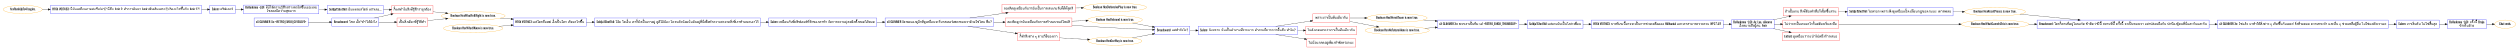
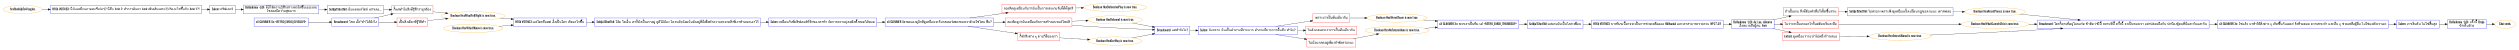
  digraph {
    fontname=Oswald
    rankdir=LR
    node [color=blue fontname=Oswald shape=box]
    edge [fontname=Oswald]
    "HexRankUpTo4 begins." [color=orange shape=""]
    n2 [label="H16h V0l7463: นี่มันเหมือนภาคต่อรึเปล่า!? นี่คือ Amir 2: ทำการค้นหา Amir เพิ่มเติมเหรอ?! เกิดอะไรขึ้นกับ Amir 1?!"]
    n3 [label="Salem: ดริฟเตอร์"]
    n4 [label="Belladonna ~{@: ที่นี่ให้ความรู้สึกสว่างสดใสขึ้นเยอะเลย\nโซลคงมีความสุขมาก"]
    n5 [label="Soldja1Shot1kil: นั่นแหละสไตล์ แจ๋วเลย..."]
    n6 [color=red label="ก็แค่ทำในสิ่งที่รู้สึกว่าถูกต้อง"]
    n7 [label="xX GLIMMER Xx: <RETRO_EMOJI_GIVELOVE>"]
    n8 [label="Broadsword: โซล เอ็ง*ทำ*ได้ยังไง"]
    n9 [color=red label="เป็นสิ่งเดียวที่รู้วิธีทำ"]
    n10 [color=orange label="Boolean HexWhatFeltRight is now true." shape=""]
    n11 [label="H16h V0l7463: แต่ใครคือami เอ็งเป็นใคร เกิดอะไรขึ้น"]
    n12 [color=orange label="Boolean HexWhatIKnow is now true." shape=""]
    n13 [label="Soldja1Shot1kil: โอ้ย ใจเย็น เราก็ยังเป็นเราอยู่ ดูดิไอ้น้อง โดรนตัวน้อยนั่นยังอยู่ที่นี่เพื่อทำความสะอาดสิ่งที่เราทำเลอะเอาไว้"]
    n14 [label="Salem: เหมือนกับที่ดริฟเตอร์ที่รักของเราทำ จัดการความยุ่งเหยิงทั้งหมดได้หมด"]
    n15 [label="xX GLIMMER Xx: พอมองดูอีกทีดูเหมือนจะรีมาสเตอร์เพลงของเราด้วยใช่ไหม หืม?"]
    n16 [color=red label="ลองคิดดูเหมือนกับว่ามันเป็นการเล่นเกมรับที่ดีที่สุดสิ"]
    n17 [color=red label="ลองคิดดูว่ามันเหมือนกับการสร้างแบรนด์ใหม่สิ"]
    n18 [color=red label="ก็ทำสิ่งต่าง ๆ ตามวิธีของเรา"]
    n19 [color=orange label="Boolean HexDefensivePlay is now true." shape=""]
    n20 [color=orange label="Boolean HexRebrand is now true." shape=""]
    n21 [label="Broadsword: แต่ทำยังไง?"]
    n22 [color=orange label="Boolean HexOurWay is now true." shape=""]
    n23 [label="Salem: น้องชาย นั่นเป็นคำถามที่ง่ายมาก คำถามที่ยากกว่านั้นคือ ทำไม?"]
    n24 [color=red label="เพราะเราเป็นทีมเดียวกัน"]
    n25 [color=red label="ไม่สังเกตเหรอว่าเราเป็นทีมเดียวกัน"]
    n26 [color=red label="ไม่มีอนาคตอยู่เพียงลำพังหรอกนะ"]
    n27 [color=orange label="Boolean HexWereATeam is now true." shape=""]
    n28 [color=orange label="Boolean HexNoFutureAlone is now true." shape=""]
    n29 [label="xX GLIMMER Xx: พวกเราเป็นทีม เย่! <RETRO_EMOJI_THUMBSUP>"]
    n30 [label="Soldja1Shot1kil: แต่เกมมันเป็นไงล่ะเพื่อน"]
    n31 [label="H16h V0l7463: บางทีเกมนี้อาจจะเป็นการช่วยเหลืออออ Höllvania! และเราสามารถรวบรวม NPC ได้!!"]
    n32 [label="Belladonna ~{@: Ay, Lua, sálvame\nเอ็งหมายถึงผู้คน Amir"]
    n33 [color=red label="ถ้าเป็นเกม สิ่งที่ต้องทำคือรีเซ็ตชิ้นส่วน"]
    n34 [color=red label="ไม่ว่าจะเป็นเกมอะไรก็แค่ต้องเริ่มลงมือ"]
    n35 [color=red label="Entrati ดูเหมือนว่าจะนำไปหนึ่งก้าวเสมอ"]
    n36 [label="Soldja1Shot1kil: ไม่หรอก เพราะฟังดูเหมือนเอ็งเปลี่ยนกฎของเกมนะ เคารพเลย"]
    n37 [color=orange label="Boolean HexWhatGameIsThis is now true." shape=""]
+   n38 [color=orange label="Boolean HexEntratiAhead is now true." shape=""]
    n39 [color=orange label="Boolean HexResetPieces is now true." shape=""]
    n40 [label="Broadsword: ใครก็ตามที่อยู่ในบอร์ด ข้าคิดว่าปีนี้ สถานที่นี้ ครั้งนี้ จะเป็นของเรา อย่าปล่อยมือกัน ปกป้องผู้คนที่นี่และกันและกัน"]
    n41 [label="xX GLIMMER Xx: ใช่แล้ว มาทำให้สิ่งต่าง ๆ เกิดขึ้นกันเถอะ! สิ่งที่รอคอย ความทรงจำ และอื่น ๆ ช่วยเหลือผู้อื่น ไม่ใช่แค่ตัวเราเอง"]
    n42 [label="Salem: เราเริ่มต้น ไม่ใช่สิ้นสุด"]
    n43 [label="Belladonna ~{@: ครั้งนี้ Bruja\nข้าเห็นด้วย"]
    "Chat ends." [color=orange shape=""]
    "HexRankUpTo4 begins." -> n2
    n2 -> n3
    n3 -> n4
    n4 -> n5
    n5 -> n6
    n6 -> n10
    n7 -> n8
    n8 -> n6
    n8 -> n9
    n9 -> n10
    n10 -> n11
    n11 -> n13
    n12 -> n11
    n13 -> n14
    n14 -> n15
    n15 -> n16
    n15 -> n17
    n15 -> n18
    n16 -> n19
    n17 -> n20
    n17 -> n21
    n18 -> n22
    n20 -> n21
    n21 -> n23
    n22 -> n21
    n23 -> n24
    n23 -> n25
    n23 -> n26
    n24 -> n27
-   n24 -> n28
+   n26 -> n28
    n27 -> n29
    n28 -> n29
    n29 -> n30
    n30 -> n31
    n31 -> n32
    n32 -> n33
    n32 -> n34
    n32 -> n35
    n33 -> n36
    n34 -> n37
+   n35 -> n38
    n36 -> n39
    n37 -> n40
+   n38 -> n40
    n39 -> n40
    n40 -> n41
    n41 -> n42
    n42 -> n43
    n43 -> "Chat ends."
  }
